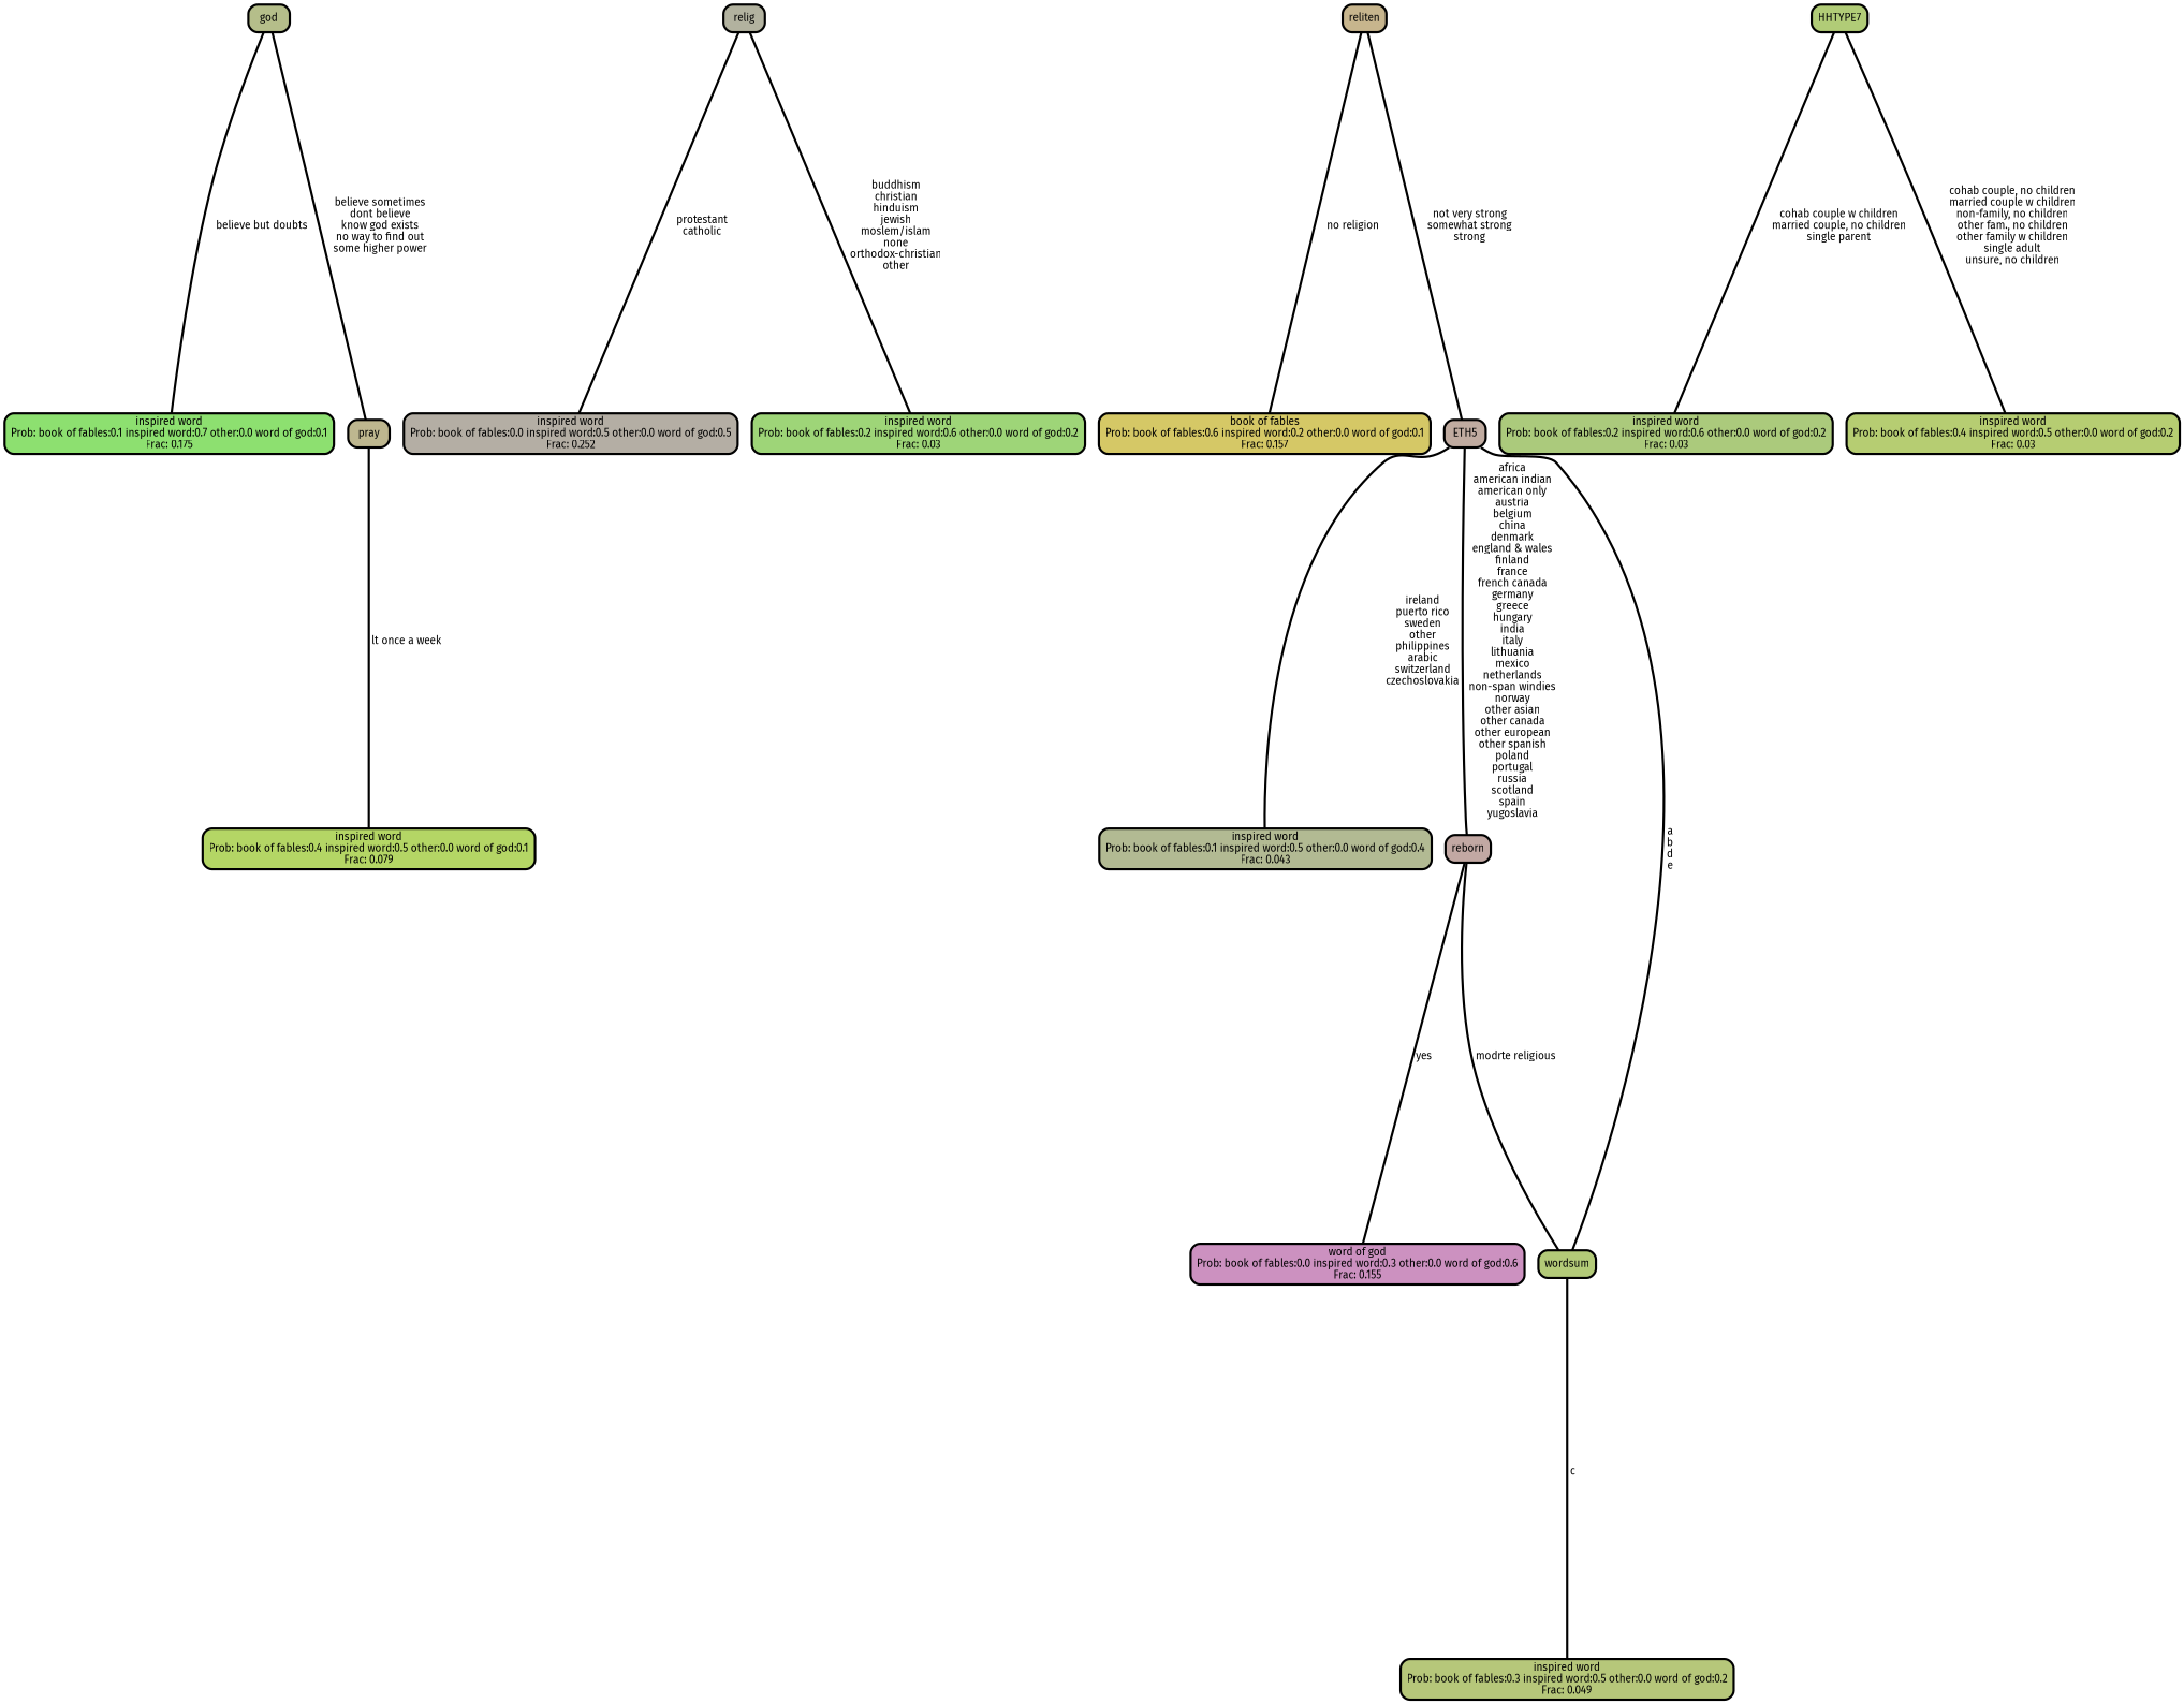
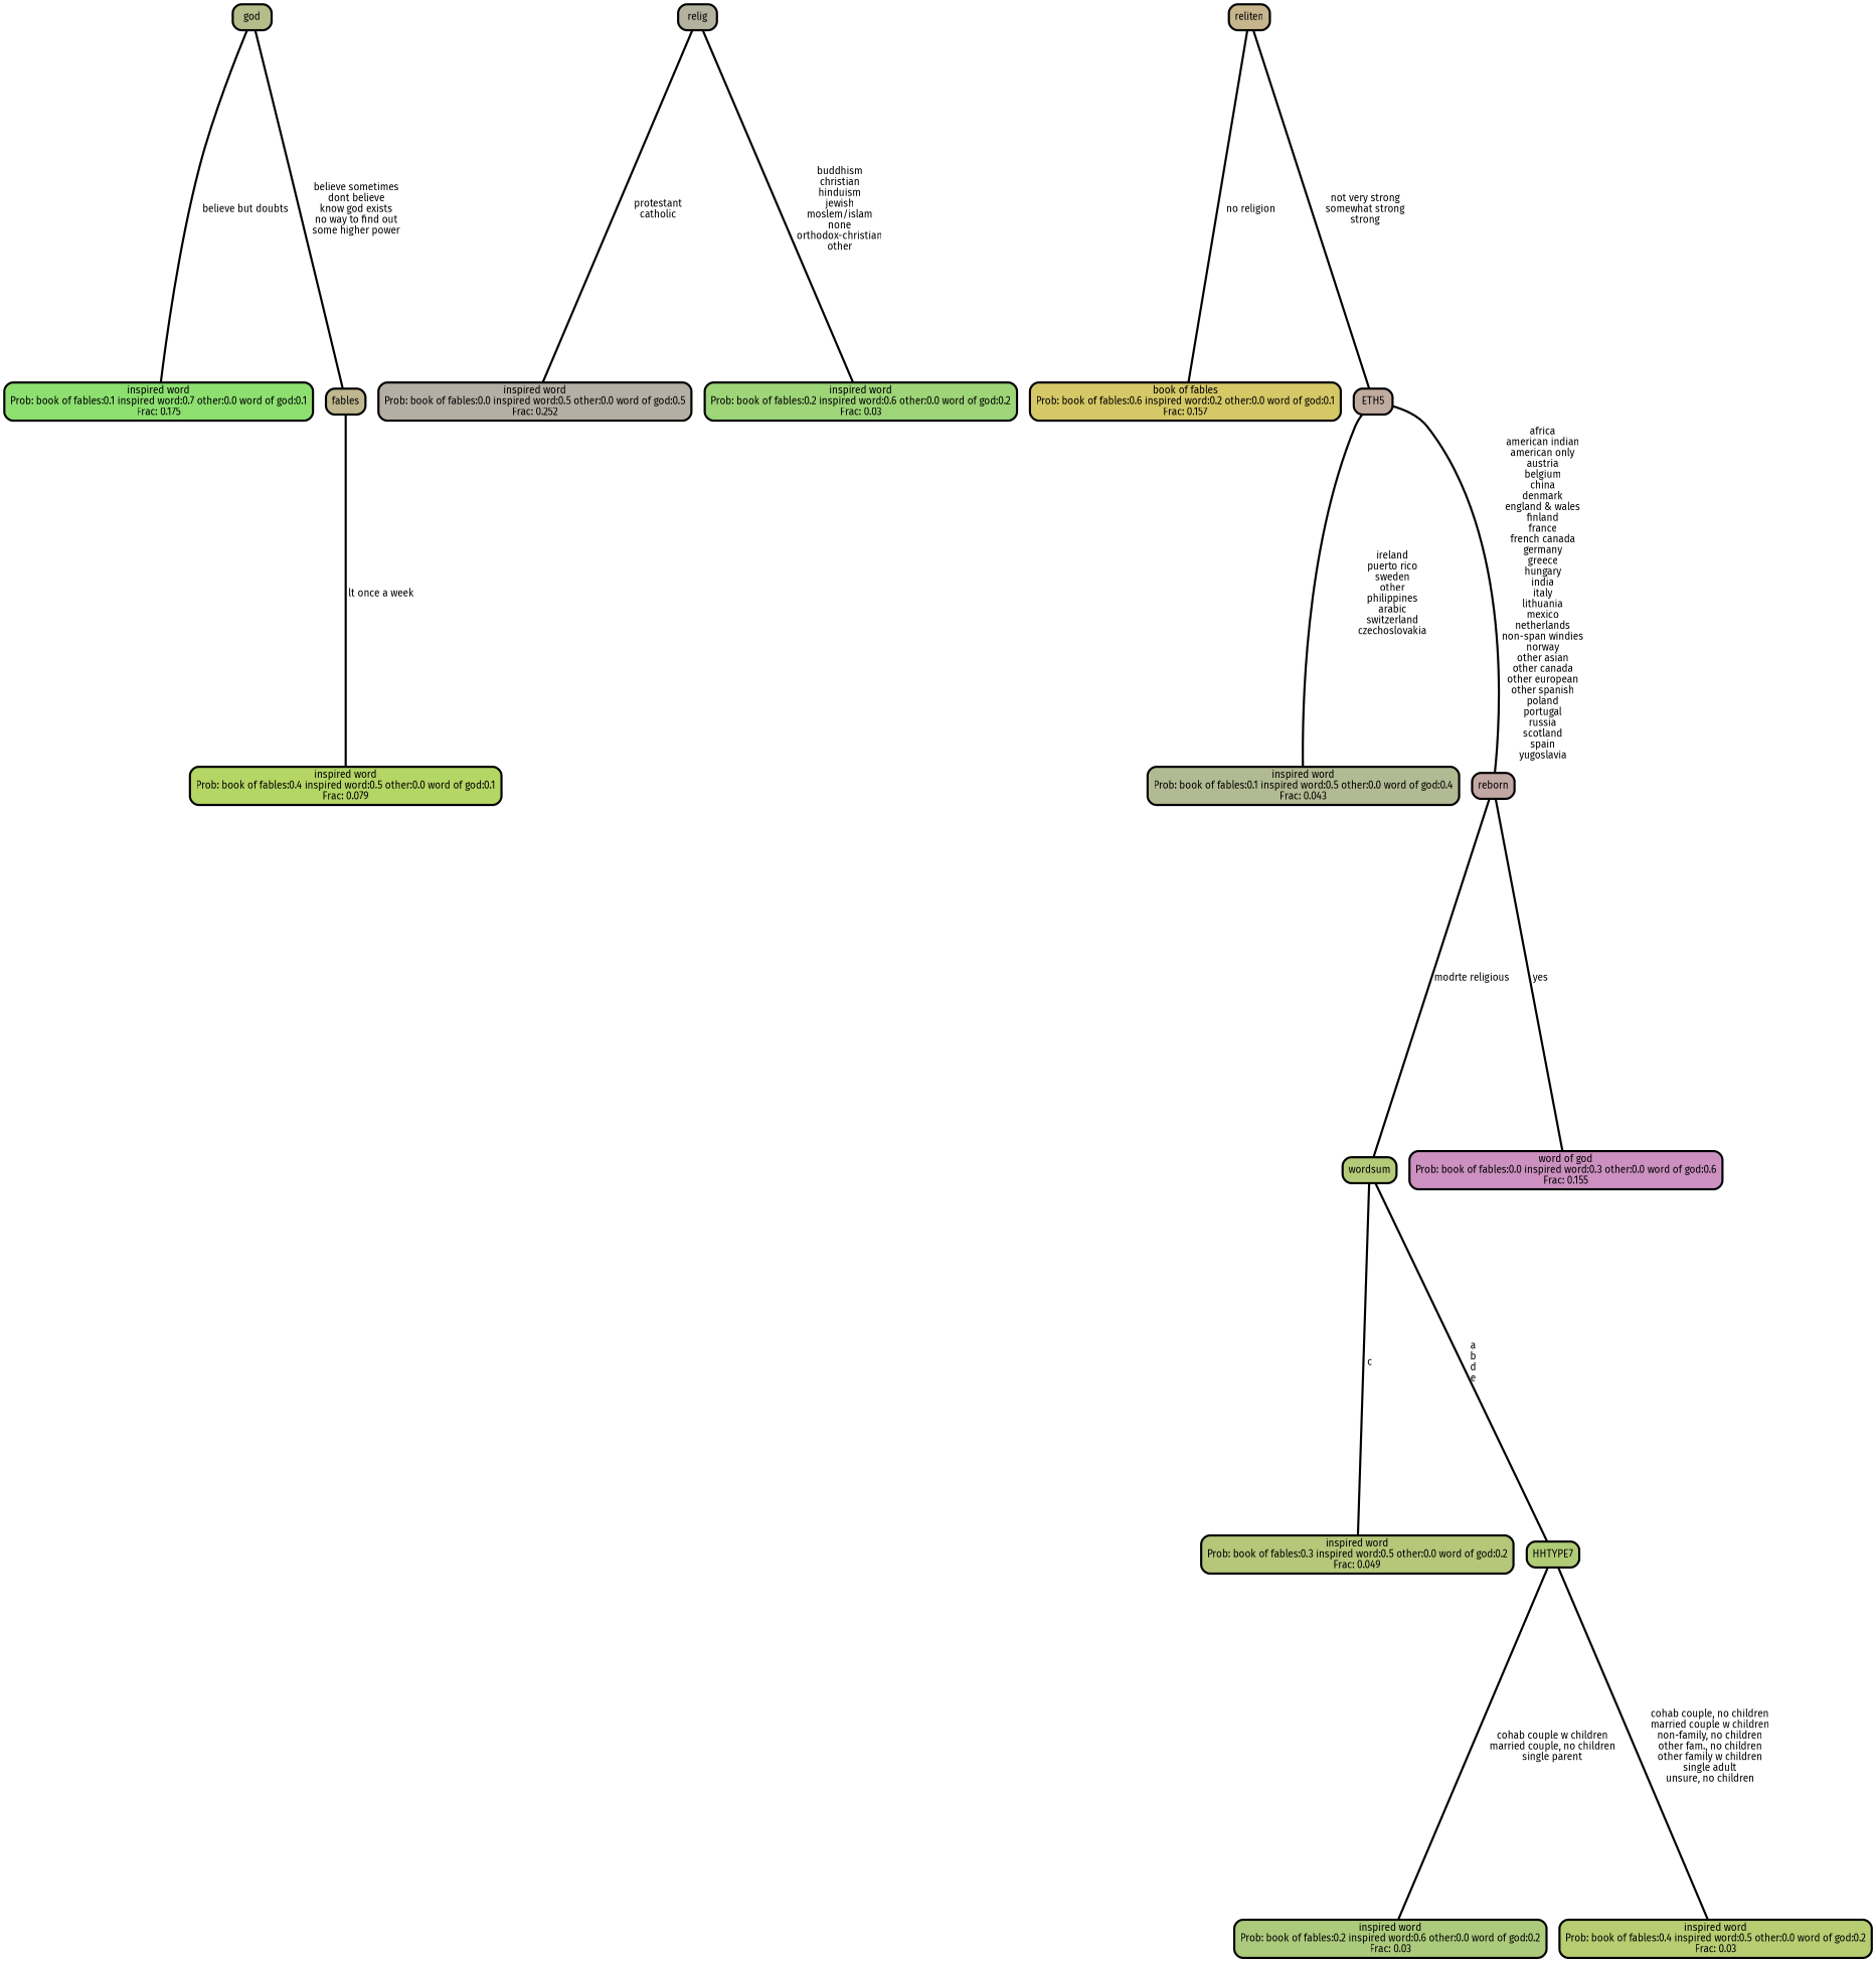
  graph {
    fontname="Fira Sans"
    ranksep="0 equally"
    splines=straight
    node [color=black fontcolor=black fontname="Fira Sans" penwidth=3 shape=box style="filled, rounded"]
    edge [color=black fontname="Fira Sans" penwidth=3]
    n1 [fillcolor="#8de070" label="inspired word\nProb: book of fables:0.1 inspired word:0.7 other:0.0 word of god:0.1\nFrac: 0.175"]
    n2 [fillcolor="#b5be8a" label=god]
-   n3 [fillcolor="#beb78f" label=pray]
+   n3 [fillcolor="#beb78f" label=fables]
    n4 [fillcolor="#b4d665" label="inspired word\nProb: book of fables:0.4 inspired word:0.5 other:0.0 word of god:0.1\nFrac: 0.079"]
    n5 [fillcolor="#b4aea4" label="inspired word\nProb: book of fables:0.0 inspired word:0.5 other:0.0 word of god:0.5\nFrac: 0.252"]
    n6 [fillcolor="#b2b29f" label=relig]
    n7 [fillcolor="#9ed578" label="inspired word\nProb: book of fables:0.2 inspired word:0.6 other:0.0 word of god:0.2\nFrac: 0.03"]
    n8 [fillcolor="#c7b58d" label=reliten]
    n9 [fillcolor="#d5c866" label="book of fables\nProb: book of fables:0.6 inspired word:0.2 other:0.0 word of god:0.1\nFrac: 0.157"]
    n10 [fillcolor="#c0aba0" label=ETH5]
    n11 [fillcolor="#b2ba93" label="inspired word\nProb: book of fables:0.1 inspired word:0.5 other:0.0 word of god:0.4\nFrac: 0.043"]
    n12 [fillcolor="#c2a8a3" label=reborn]
    n13 [fillcolor="#b3ca78" label=wordsum]
    n14 [fillcolor="#cc91c0" label="word of god\nProb: book of fables:0.0 inspired word:0.3 other:0.0 word of god:0.6\nFrac: 0.155"]
    n15 [fillcolor="#b6c77a" label="inspired word\nProb: book of fables:0.3 inspired word:0.5 other:0.0 word of god:0.2\nFrac: 0.049"]
    n16 [fillcolor="#b1cc77" label=HHTYPE7]
    n17 [fillcolor="#abca7c" label="inspired word\nProb: book of fables:0.2 inspired word:0.6 other:0.0 word of god:0.2\nFrac: 0.03"]
    n18 [fillcolor="#b6cd72" label="inspired word\nProb: book of fables:0.4 inspired word:0.5 other:0.0 word of god:0.2\nFrac: 0.03"]
    subgraph sub_1 {
      rank=same
    }
    n2 -- n1 [label=" believe but doubts"]
    n2 -- n3 [label=" believe sometimes\n dont believe\n know god exists\n no way to find out\n some higher power"]
    n3 -- n4 [label=" lt once a week"]
    n6 -- n5 [label=" protestant\n catholic"]
    n6 -- n7 [label=" buddhism\n christian\n hinduism\n jewish\n moslem/islam\n none\n orthodox-christian\n other"]
    n8 -- n9 [label=" no religion"]
    n8 -- n10 [label=" not very strong\n somewhat strong\n strong"]
    n10 -- n11 [label=" ireland\n puerto rico\n sweden\n other\n philippines\n arabic\n switzerland\n czechoslovakia"]
    n10 -- n12 [label=" africa\n american indian\n american only\n austria\n belgium\n china\n denmark\n england & wales\n finland\n france\n french canada\n germany\n greece\n hungary\n india\n italy\n lithuania\n mexico\n netherlands\n non-span windies\n norway\n other asian\n other canada\n other european\n other spanish\n poland\n portugal\n russia\n scotland\n spain\n yugoslavia"]
    n12 -- n13 [label=" modrte religious"]
    n12 -- n14 [label=" yes"]
    n13 -- n15 [label=" c"]
-   n13 -- n10 [label=" a\n b\n d\n e"]
+   n13 -- n16 [label=" a\n b\n d\n e"]
    n16 -- n17 [label=" cohab couple w children\n married couple, no children\n single parent"]
    n16 -- n18 [label=" cohab couple, no children\n married couple w children\n non-family, no children\n other fam., no children\n other family w children\n single adult\n unsure, no children"]
  }
